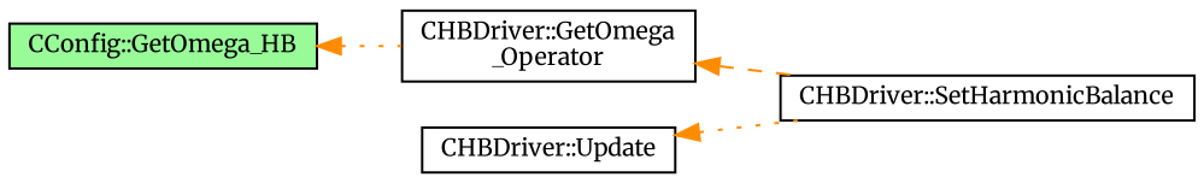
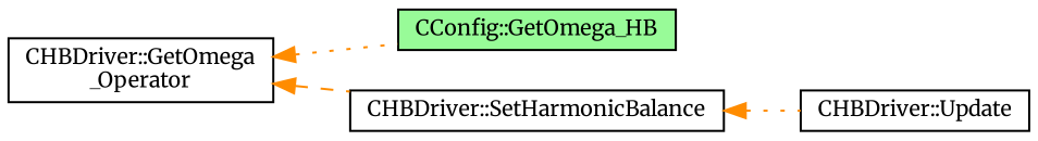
  digraph {
    fontname=Merriweather
    rankdir=LR
    node [color=black fillcolor=white fontname=Merriweather fontsize=10 shape=record style=filled]
    edge [color=darkorange dir=back fontname=Merriweather fontsize=10 labelfontname=Helvetica labelfontsize=10 style=dotted]
    n1 [fillcolor=palegreen fontcolor=black height=0.2 label="CConfig::GetOmega_HB" width=0.4]
    n2 [height=0.2 label="CHBDriver::GetOmega\l_Operator" width=0.4]
    n3 [height=0.2 label="CHBDriver::SetHarmonicBalance" width=0.4]
    n4 [height=0.2 label="CHBDriver::Update" width=0.4]
-   n1 -> n2
+   n2 -> n1
    n2 -> n3 [style=dashed]
-   n4 -> n3
+   n3 -> n4
  }
